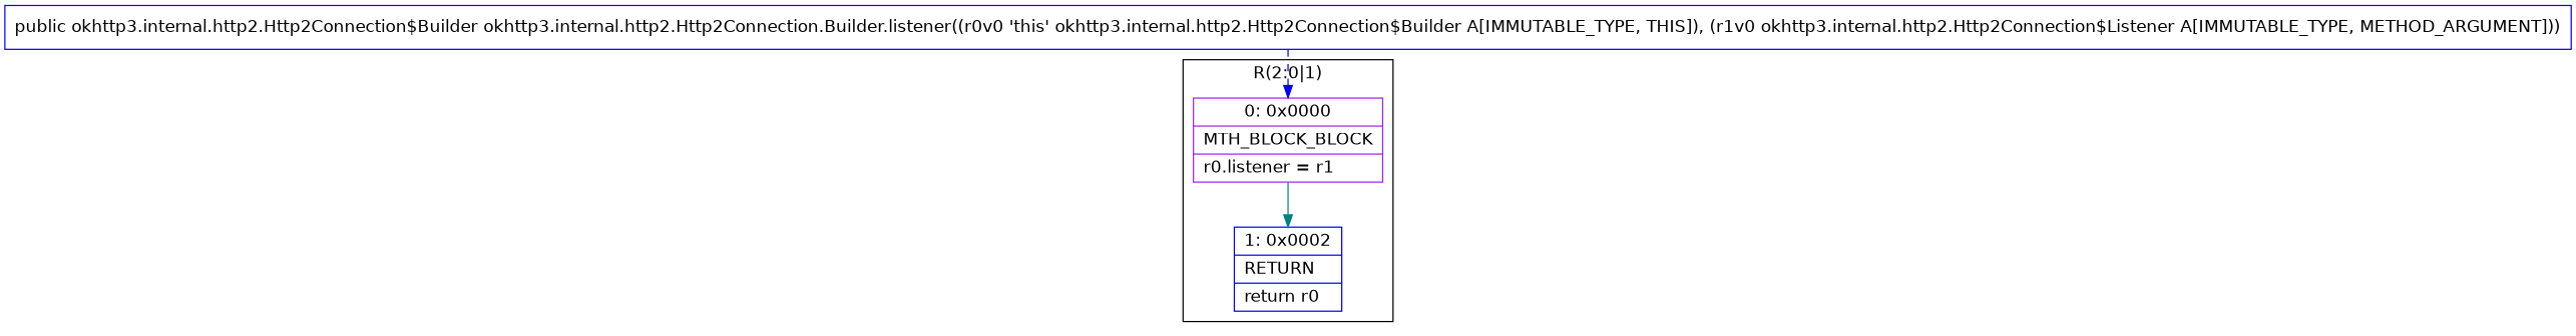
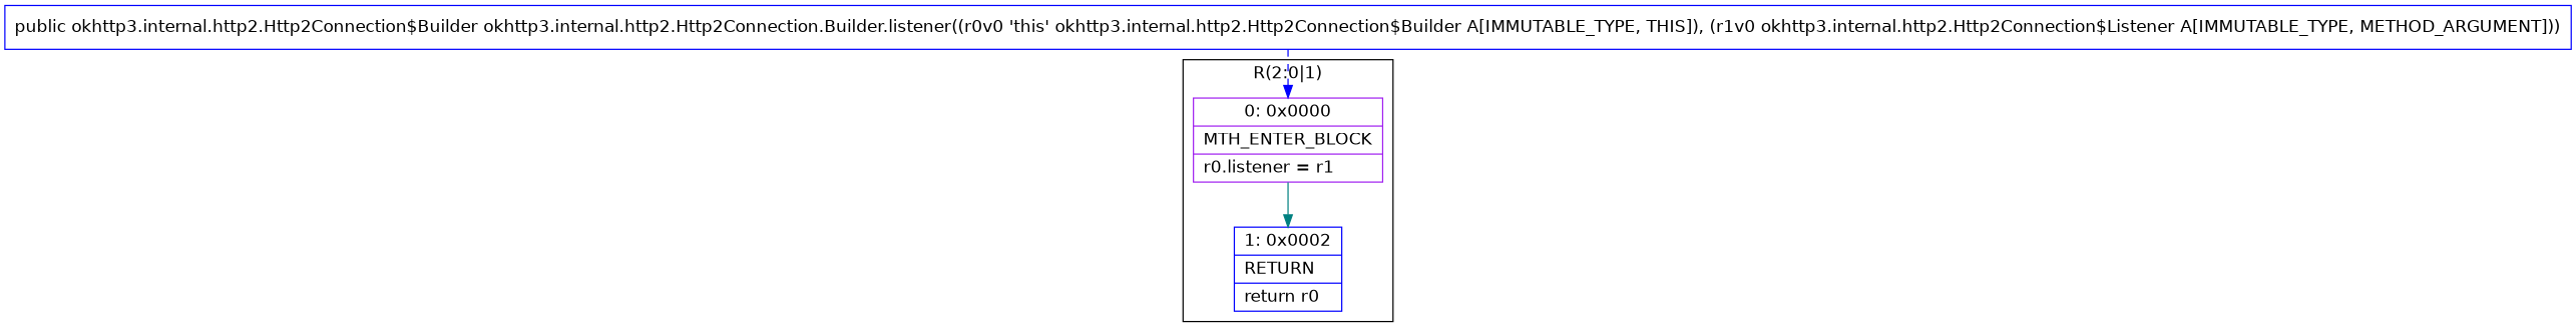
  digraph {
    fontname="DejaVu Sans"
    node [color=blue shape=record fontname="DejaVu Sans"]
    edge [fontname="DejaVu Sans"]
-   n1 [color=purple label="{0\:\ 0x0000|MTH_BLOCK_BLOCK\l|r0.listener = r1\l}"]
+   n1 [color=purple label="{0\:\ 0x0000|MTH_ENTER_BLOCK\l|r0.listener = r1\l}"]
    n2 [label="{1\:\ 0x0002|RETURN\l|return r0\l}"]
    n3 [label="{public okhttp3.internal.http2.Http2Connection$Builder okhttp3.internal.http2.Http2Connection.Builder.listener((r0v0 'this' okhttp3.internal.http2.Http2Connection$Builder A[IMMUTABLE_TYPE, THIS]), (r1v0 okhttp3.internal.http2.Http2Connection$Listener A[IMMUTABLE_TYPE, METHOD_ARGUMENT])) }"]
    subgraph cluster_1 {
      label="R(2:0|1)"
      n1
      n2
    }
    n1 -> n2 [color=teal style=solid]
    n3 -> n1 [color=blue style=dashed]
  }
